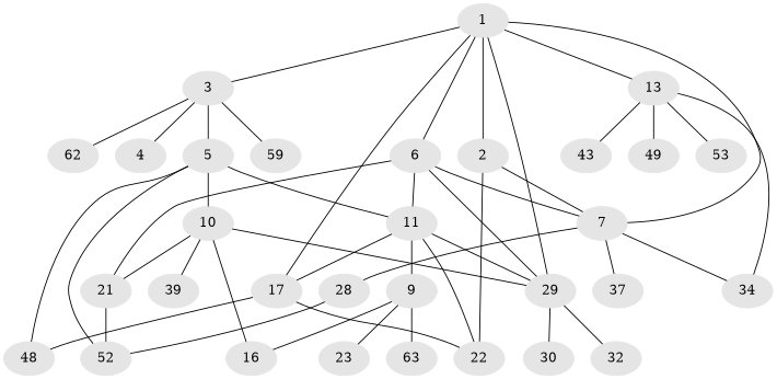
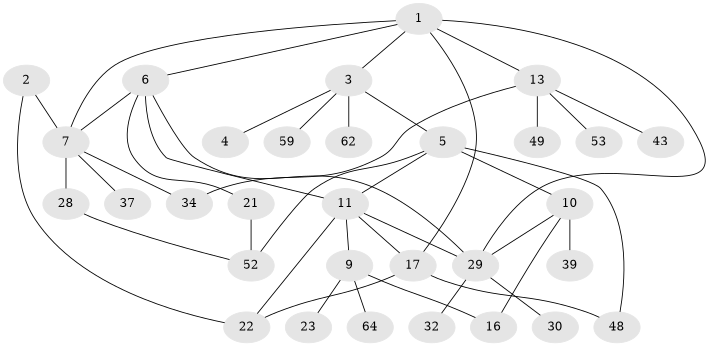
  graph {
    node [color=gray90 style=filled]
    1 [super="+19"]
    2
    3
    6 [super="+36"]
    7 [super="+25"]
    13 [super="+18+14"]
    17 [super="+35+38"]
    29 [super="+46"]
    22 [super="+24"]
    4 [super="+51"]
    5 [super="+8"]
    59
    62
    11 [super="+42+41+57"]
    21
    28
    34 [super="+56"]
    37
    43
    49 [super="+55"]
    53
    48 [super="+54"]
    30
    32
    10 [super="+12+15+27"]
    52 [super="+64"]
    9 [super="+40"]
    16 [super="+20"]
    23
-   63
+   63 [label=64]
    39
-   1 -- 2
    1 -- 3
    1 -- 6
    1 -- 7
    1 -- 13
    1 -- 17
    1 -- 29
    2 -- 7
    2 -- 22
    3 -- 4
    3 -- 5
    3 -- 59
    3 -- 62
    6 -- 7
    6 -- 29
    6 -- 11
    6 -- 21
    7 -- 28
    7 -- 34
    7 -- 37
    13 -- 34
    13 -- 43
    13 -- 49
    13 -- 53
    17 -- 22
    17 -- 48
    29 -- 30
    29 -- 32
    5 -- 11
    5 -- 48
    5 -- 10
    5 -- 52
    11 -- 17
    11 -- 29
    11 -- 22
    11 -- 9
    21 -- 52
    28 -- 52
    10 -- 29
-   10 -- 21
    10 -- 16
    10 -- 39
    9 -- 16
    9 -- 23
    9 -- 63
  }
